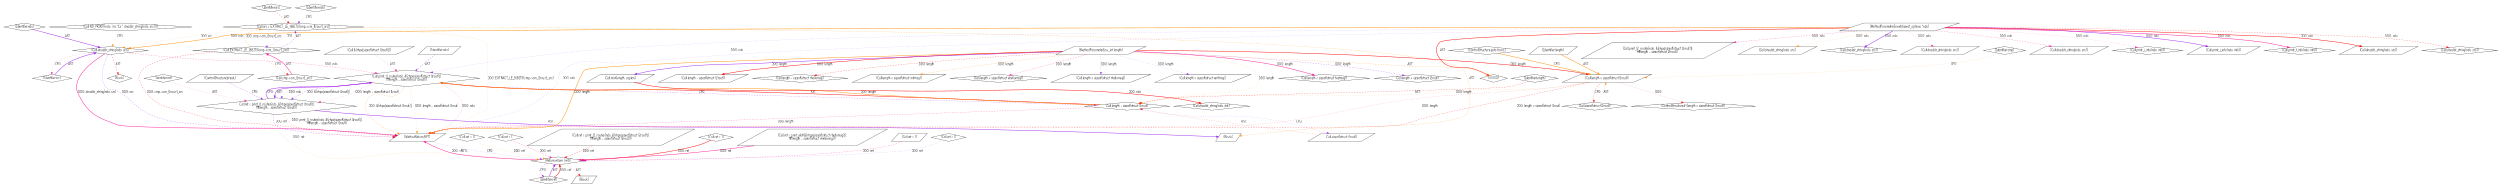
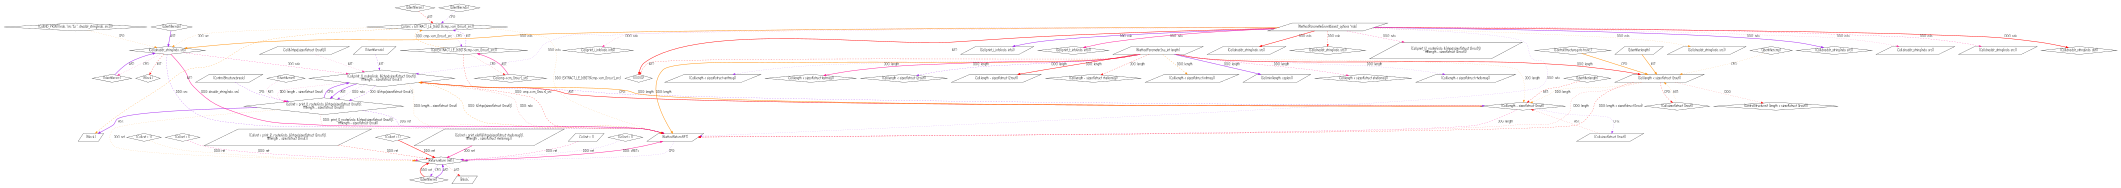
  digraph {
    fontname="Comic Neue"
    node [fontname="Comic Neue" shape=diamond]
    edge [color=purple fontname="Comic Neue" style=dotted]
    n1 [label="(Call,print_l1_routes(ndo, &(rhpx[sizeof(struct l1rout)]),\n\t\t\t\tlength - sizeof(struct l1rout)))"]
    n2 [label="(Call,length - sizeof(struct l1rout))"]
    n3 [label="(Call,ret = print_l1_routes(ndo, &(rhpx[sizeof(struct l1rout)]),\n\t\t\t\tlength - sizeof(struct l1rout)))"]
    n4 [label="(MethodReturn,RET)" shape=parallelogram]
    n5 [label="(Call,sizeof(struct l1rout))" shape=parallelogram]
    n6 [label="(Block,)" shape=parallelogram]
    n7 [label="(Return,return (ret);)"]
    n8 [label="(Call,dnaddr_string(ndo, src))"]
    n9 [label="(Identifier,src)"]
    n10 [label="(Block,)"]
    n11 [label="(MethodParameterIn,netdissect_options *ndo)" shape=parallelogram]
    n12 [label="(Call,dnaddr_string(ndo, dst))"]
    n13 [label="(Call,print_i_info(ndo, info))"]
    n14 [label="(Call,print_i_info(ndo, info))" shape=parallelogram]
    n15 [label="(Call,print_t_info(ndo, info))"]
    n16 [label="(Call,dnaddr_string(ndo, src))" shape=parallelogram]
    n17 [label="(Call,dnaddr_string(ndo, src))"]
    n18 [label="(Call,print_l2_routes(ndo, &(rhpx[sizeof(struct l2rout)]),\n\t\t\t\tlength - sizeof(struct l2rout)))" shape=parallelogram]
    n19 [label="(Call,dnaddr_string(ndo, src))" shape=parallelogram]
    n20 [label="(Call,dnaddr_string(ndo, src))"]
    n21 [label="(Call,dnaddr_string(ndo, src))" shape=parallelogram]
    n22 [label="(Call,dnaddr_string(ndo, src))" shape=parallelogram]
    1000102
    n24 [label="(Call,src = EXTRACT_LE_16BITS(cmp->cm_l1rou.r1_src))"]
    n25 [label="(Call,EXTRACT_LE_16BITS(cmp->cm_l1rou.r1_src))"]
    n26 [label="(Call,cmp->cm_l1rou.r1_src)"]
    n27 [label="(Call,length < sizeof(struct l1rout))" shape=parallelogram]
    n28 [label="(Call,sizeof(struct l1rout))"]
    n29 [label="(ControlStructure,if (length < sizeof(struct l1rout)))"]
    n30 [label="(MethodParameterIn,u_int length)" shape=parallelogram]
    n31 [label="(Call,length < sizeof(struct verifmsg))" shape=parallelogram]
    n32 [label="(Call,length < sizeof(struct testmsg))"]
    n33 [label="(Call,length < sizeof(struct l2rout))"]
    n34 [label="(Call,length - sizeof(struct l2rout))" shape=parallelogram]
    n35 [label="(Call,length - sizeof(struct rhellomsg))"]
    n36 [label="(Call,length < sizeof(struct initmsg))" shape=parallelogram]
    n37 [label="(Call,min(length, caplen))" shape=parallelogram]
    n38 [label="(Call,length < sizeof(struct ehellomsg))"]
    n39 [label="(Call,length < sizeof(struct rhellomsg))" shape=parallelogram]
    n40 [label="(Identifier,ret)"]
    n41 [label="(Block,)" shape=parallelogram]
    n42 [label="(Call,ret = 1)"]
    n43 [label="(Identifier,src)"]
    n44 [label="(Call,ret = 1)"]
    n45 [label="(Identifier,length)" shape=parallelogram]
    n46 [label="(ControlStructure,break;)" shape=parallelogram]
    n47 [label="(Identifier,cmp)"]
    n48 [label="(Identifier,ret)"]
    n49 [label="(Identifier,ndo)" shape=parallelogram]
    n50 [label="(Call,ret = print_l2_routes(ndo, &(rhpx[sizeof(struct l2rout)]),\n\t\t\t\tlength - sizeof(struct l2rout)))" shape=parallelogram]
    n51 [label="(Identifier,ndo)"]
    n52 [label="(Call,ret = 1)"]
    n53 [label="(Call,ret = print_elist(&(rhpx[sizeof(struct rhellomsg)]),\n\t\t\t\tlength - sizeof(struct rhellomsg)))" shape=parallelogram]
    n54 [label="(ControlStructure,goto trunc;)"]
    n55 [label="(Identifier,ndo)"]
    n56 [label="(Call,ret = 1)" shape=parallelogram]
    n57 [label="(Call,ND_PRINT((ndo, \"src %s \", dnaddr_string(ndo, src))))"]
    n58 [label="(Identifier,length)"]
    n59 [label="(Call,ret = 1)"]
    n60 [label="(Call,&(rhpx[sizeof(struct l1rout)]))" shape=parallelogram]
    n1 -> n2 [label="CFG: " style=dashed]
    n1 -> n3 [label="AST: " style=bold]
    n1 -> n3 [label="DDG: ndo"]
    n1 -> n3 [label="DDG: &(rhpx[sizeof(struct l1rout)])" style=dashed]
    n1 -> n3 [color=deeppink label="DDG: length - sizeof(struct l1rout)"]
    n1 -> n4 [color=darkorange label="DDG: &(rhpx[sizeof(struct l1rout)])" style=dashed]
    n1 -> n4 [color=darkorange label="DDG: length - sizeof(struct l1rout)"]
    n1 -> n4 [color=red label="DDG: ndo"]
    n2 -> n1 [color=red label="AST: " style=bold]
    n2 -> n1 [color=darkorange label="DDG: length" style=bold]
    n2 -> n4 [color=deeppink label="DDG: length" style=dashed]
    n2 -> n5 [label="CFG: "]
    n3 -> n1 [label="CFG: " style=bold]
    n3 -> n4 [label="DDG: ret" style=dashed]
    n3 -> n4 [color=red label="DDG: print_l1_routes(ndo, &(rhpx[sizeof(struct l1rout)]),\n\t\t\t\tlength - sizeof(struct l1rout))"]
    n3 -> n6 [label="AST: " style=bold]
    n3 -> n7 [color=darkorange label="DDG: ret"]
    n4 -> n7 [label="CFG: "]
    n5 -> n2 [color=red label="AST: "]
    n7 -> n4 [color=deeppink label="DDG: <RET>" style=bold]
    n7 -> n40 [label="CFG: " style=dashed]
    n7 -> n41 [color=red label="AST: "]
    n8 -> n1 [color=deeppink label="DDG: ndo" style=dashed]
    n8 -> n4 [color=deeppink label="DDG: dnaddr_string(ndo, src)" style=bold]
    n8 -> n4 [label="DDG: src" style=dashed]
    n8 -> n9 [color=deeppink label="CFG: "]
    n8 -> n10 [color=red label="AST: " style=dashed]
    n9 -> n8 [label="AST: " style=bold]
    n11 -> n1 [label="DDG: ndo"]
    n11 -> n4 [label="DDG: ndo"]
    n11 -> n8 [color=darkorange label="DDG: ndo" style=bold]
-   n37 -> n12 [color=red label="DDG: ndo" style=bold]
+   n11 -> n12 [color=red label="DDG: ndo" style=bold]
    n11 -> n13 [color=deeppink label="DDG: ndo"]
    n11 -> n14 [label="DDG: ndo" style=bold]
    n11 -> n15 [color=deeppink label="DDG: ndo" style=bold]
    n11 -> n16 [color=red label="DDG: ndo" style=bold]
    n11 -> n17 [color=red label="DDG: ndo" style=dashed]
    n11 -> n18 [color=deeppink label="DDG: ndo" style=dashed]
    n11 -> n19 [color=darkorange label="DDG: ndo"]
    n11 -> n20 [label="DDG: ndo" style=bold]
    n11 -> n21 [color=deeppink label="DDG: ndo"]
    n11 -> n22 [color=deeppink label="DDG: ndo" style=dashed]
    n11 -> 1000102 [color=red label="AST: " style=bold]
    n24 -> n4 [color=darkorange label="DDG: EXTRACT_LE_16BITS(cmp->cm_l1rou.r1_src)"]
    n24 -> n6 [color=darkorange label="AST: " style=dashed]
    n24 -> n8 [color=darkorange label="DDG: src"]
    n24 -> n25 [label="CFG: "]
    n25 -> n4 [color=red label="DDG: cmp->cm_l1rou.r1_src" style=dashed]
    n25 -> n24 [label="AST: " style=dashed]
    n25 -> n24 [color=darkorange label="DDG: cmp->cm_l1rou.r1_src" style=dashed]
    n25 -> n26 [color=red label="CFG: "]
    n26 -> n25 [color=deeppink label="AST: " style=bold]
    n27 -> n2 [color=darkorange label="DDG: length"]
    n27 -> n4 [color=red label="DDG: length < sizeof(struct l1rout)" style=dashed]
    n27 -> n4 [color=red label="DDG: length"]
    n27 -> n28 [color=red label="CFG: " style=dashed]
    n27 -> n29 [color=red label="DDG: "]
    n28 -> n27 [color=darkorange label="AST: "]
    n30 -> n2 [color=darkorange label="DDG: length"]
    n30 -> n4 [color=darkorange label="DDG: length" style=bold]
-   n30 -> 1000102 [color=darkorange label="AST: " style=dashed]
+   n30 -> 1000102 [color=red label="AST: " style=dashed]
    n30 -> n27 [color=red label="DDG: length" style=bold]
    n30 -> n31 [label="DDG: length"]
    n30 -> n32 [color=deeppink label="DDG: length" style=bold]
    n30 -> n33 [label="DDG: length" style=dashed]
    n30 -> n34 [color=red label="DDG: length" style=bold]
    n30 -> n35 [color=red label="DDG: length" style=dashed]
    n30 -> n36 [color=darkorange label="DDG: length" style=dashed]
    n30 -> n37 [label="DDG: length" style=bold]
    n30 -> n38 [color=deeppink label="DDG: length" style=dashed]
    n30 -> n39 [label="DDG: length"]
    n40 -> n7 [label="AST: " style=bold]
    n40 -> n7 [color=red label="DDG: ret" style=bold]
    n42 -> n7 [color=darkorange label="DDG: ret"]
    n43 -> n24 [color=red label="AST: " style=dashed]
    n44 -> n7 [color=deeppink label="DDG: ret" style=dashed]
    n45 -> n27 [color=darkorange label="AST: " style=bold]
    n46 -> n3 [label="CFG: " style=dashed]
    n47 -> n27 [color=darkorange label="CFG: "]
    n48 -> n3 [color=deeppink label="AST: "]
    n49 -> n1 [label="AST: " style=dashed]
    n50 -> n7 [color=red label="DDG: ret" style=dashed]
    n51 -> n8 [label="AST: " style=bold]
    n52 -> n7 [color=red label="DDG: ret" style=bold]
    n53 -> n7 [color=deeppink label="DDG: ret" style=bold]
    n54 -> n27 [color=darkorange label="CFG: " style=bold]
    n55 -> n24 [label="CFG: "]
    n56 -> n7 [color=deeppink label="DDG: ret" style=dashed]
    n57 -> n8 [color=darkorange label="CFG: "]
    n58 -> n2 [color=red label="AST: " style=dashed]
    n59 -> n7 [label="DDG: ret"]
    n60 -> n1 [color=deeppink label="AST: "]
  }
